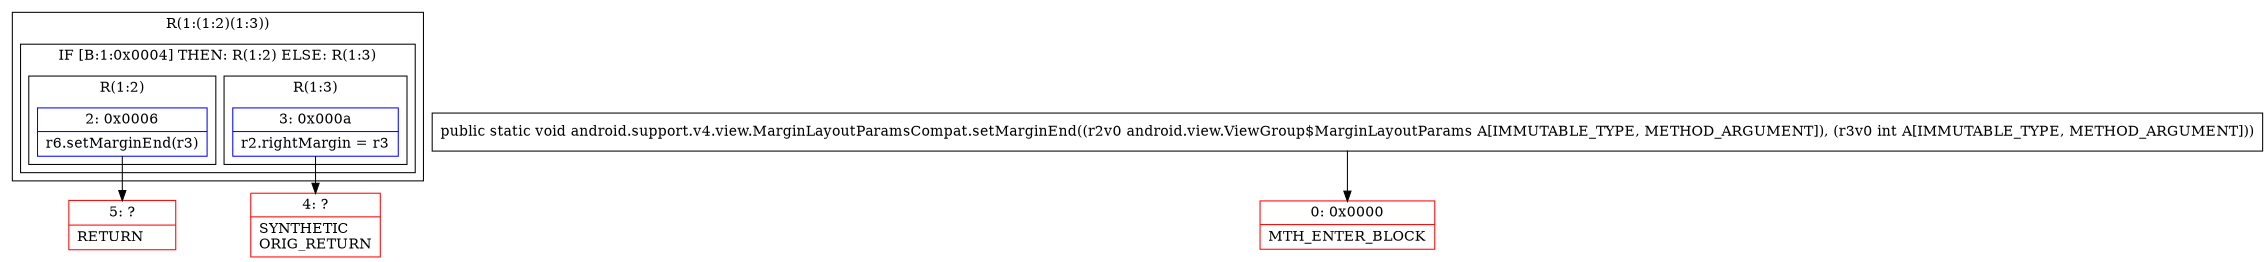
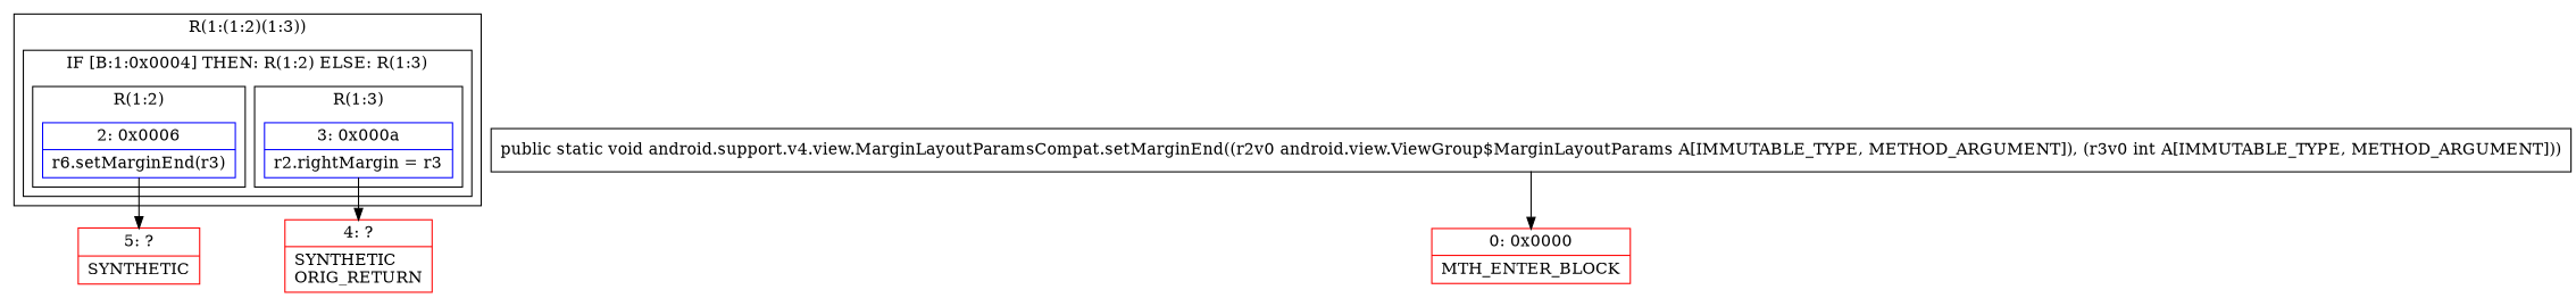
  digraph {
    node [color=red shape=record]
    n1 [color=blue label="{2\:\ 0x0006|r6.setMarginEnd(r3)\l}"]
    n2 [color=blue label="{3\:\ 0x000a|r2.rightMargin = r3\l}"]
-   n3 [label="{5\:\ ?|RETURN\l}"]
+   n3 [label="{5\:\ ?|SYNTHETIC\l}"]
    n4 [label="{4\:\ ?|SYNTHETIC\lORIG_RETURN\l}"]
    n5 [label="{0\:\ 0x0000|MTH_ENTER_BLOCK\l}"]
    n6 [label="{public static void android.support.v4.view.MarginLayoutParamsCompat.setMarginEnd((r2v0 android.view.ViewGroup$MarginLayoutParams A[IMMUTABLE_TYPE, METHOD_ARGUMENT]), (r3v0 int A[IMMUTABLE_TYPE, METHOD_ARGUMENT])) }" color=""]
    subgraph cluster_1 {
      label="R(1:(1:2)(1:3))"
      subgraph cluster_2 {
        label="IF [B:1:0x0004] THEN: R(1:2) ELSE: R(1:3)"
        subgraph cluster_3 {
          label="R(1:2)"
          n1
        }
        subgraph cluster_4 {
          label="R(1:3)"
          n2
        }
      }
    }
    n1 -> n3
    n2 -> n4
    n6 -> n5
  }
